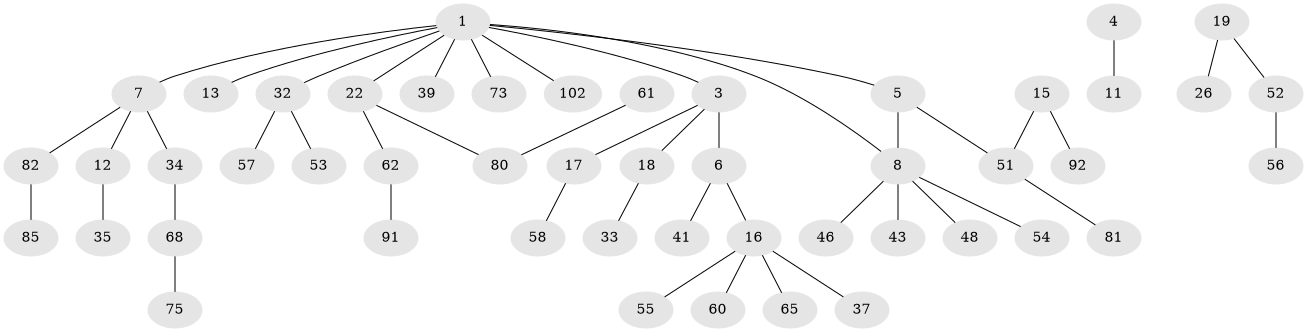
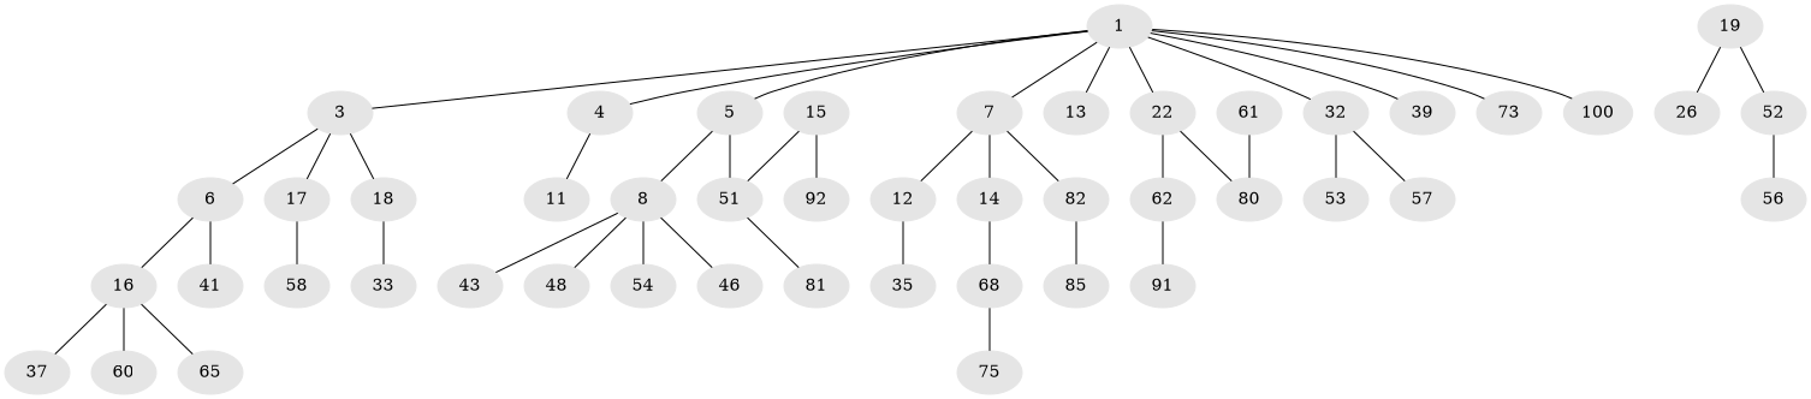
  graph {
    node [color=gray90 style=filled]
    1 [super="+2"]
    3
    4
    5
    7 [super="+32+77+9"]
    13
    22 [super="+30+69"]
    n8 [label=32 super="+50"]
    39
    73 [super="+99"]
-   100 [label=102]
+   100
    6 [super="+54"]
    17 [super="+45+23+24"]
    18 [super="+96+70"]
    11
    8 [super="+10+20"]
    51
    12
-   34 [super="+38"]
+   34 [super="+38" label=14]
    82
    62
    80
    53
    57
    16 [super="+40+36+47"]
    41
    58
    33 [super="+101"]
    43 [super="+71+87"]
    48
    n31 [label=54 super="+84"]
    n32 [label=46]
    15 [super="+49+78+67"]
    92
    37
-   55
    60
    65
    35
    68
    85
    75
    19
    26
    52
    81
    56 [super="+72"]
    61
    91
    1 -- 3
-   1 -- 8
+   1 -- 4
    1 -- 5
    1 -- 7
    1 -- 13
    1 -- 22
    1 -- n8
    1 -- 39
    1 -- 73
    1 -- 100
    3 -- 6
    3 -- 17
    3 -- 18
    4 -- 11
    5 -- 8
    5 -- 51
    7 -- 12
    7 -- 34
    7 -- 82
    22 -- 62
    22 -- 80
    n8 -- 53
    n8 -- 57
    6 -- 16
    6 -- 41
    17 -- 58
    18 -- 33
    8 -- 43
    8 -- 48
    8 -- n31
    8 -- n32
    51 -- 81
    12 -- 35
    34 -- 68
    82 -- 85
    62 -- 91
    16 -- 37
-   16 -- 55
    16 -- 60
    16 -- 65
    15 -- 51
    15 -- 92
    68 -- 75
    19 -- 26
    19 -- 52
    52 -- 56
    61 -- 80
  }
